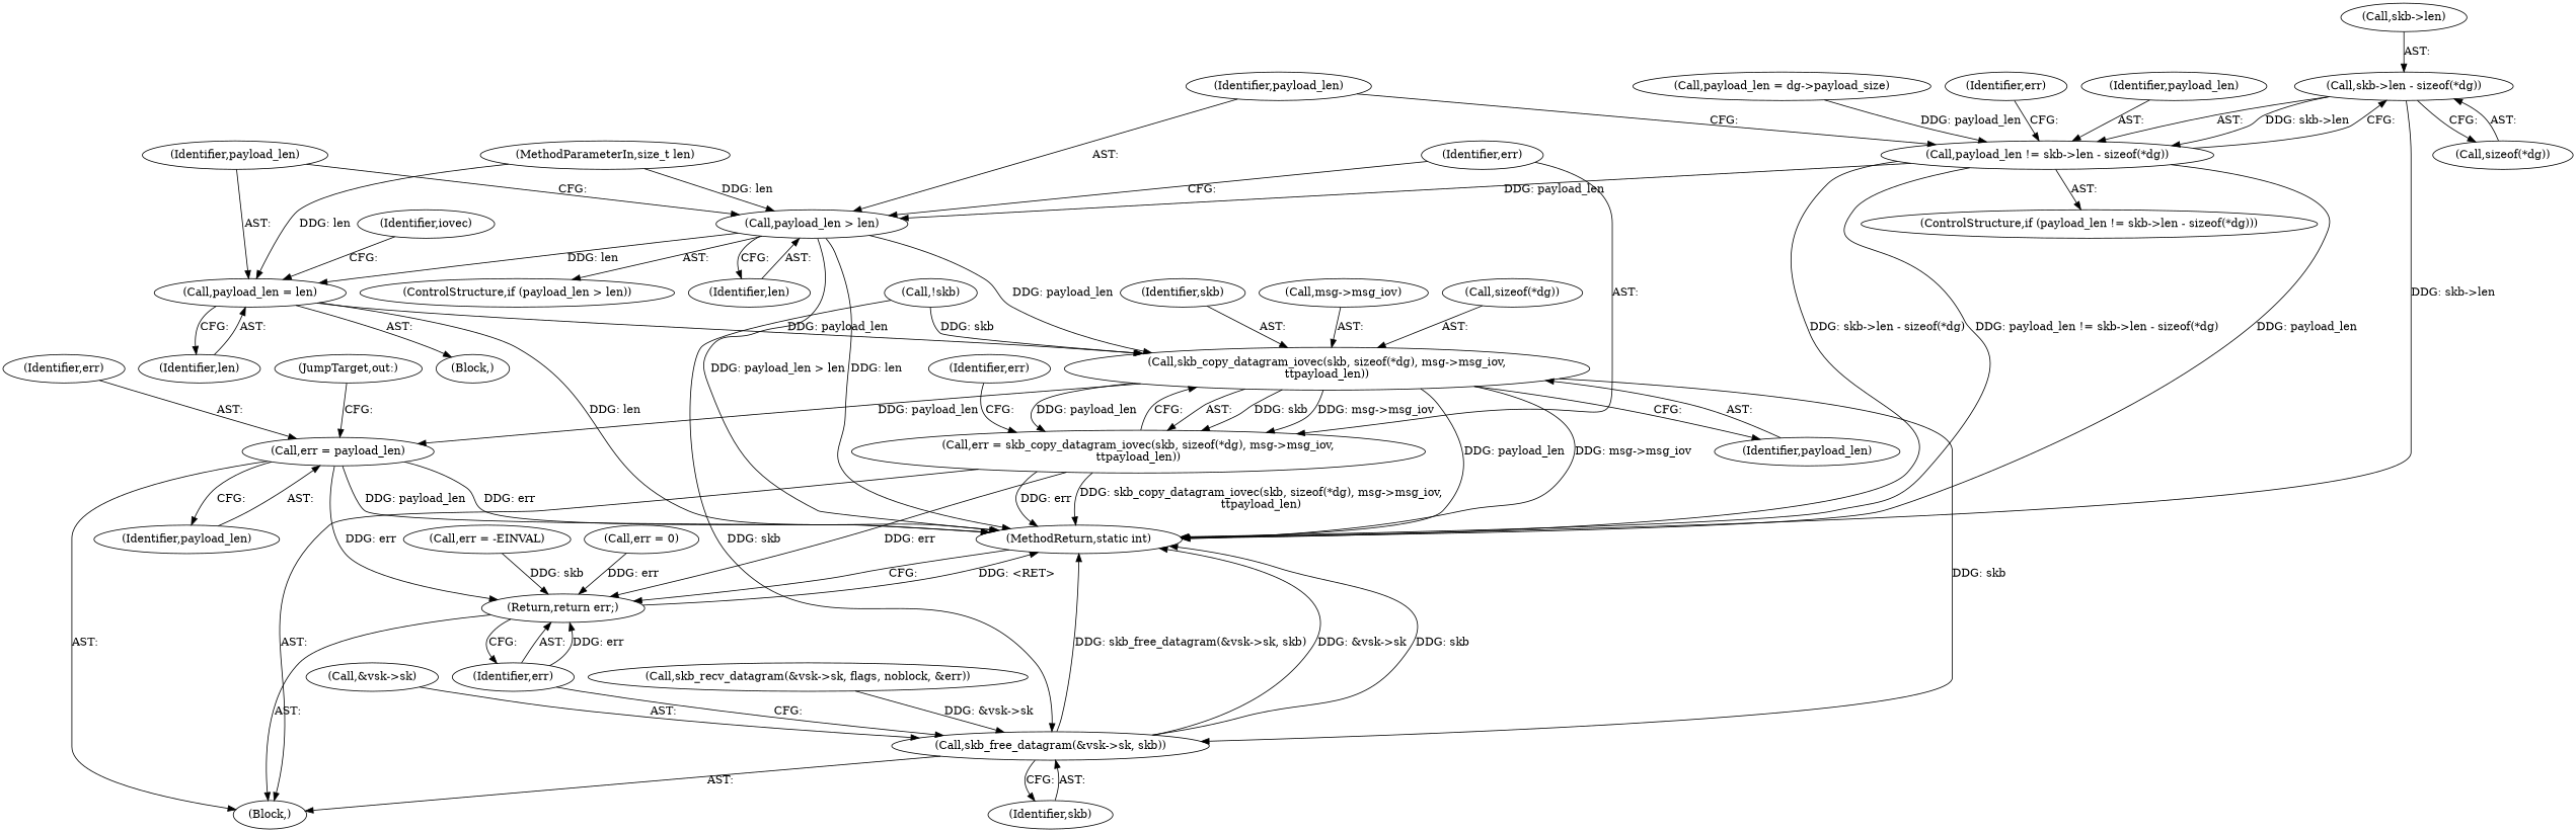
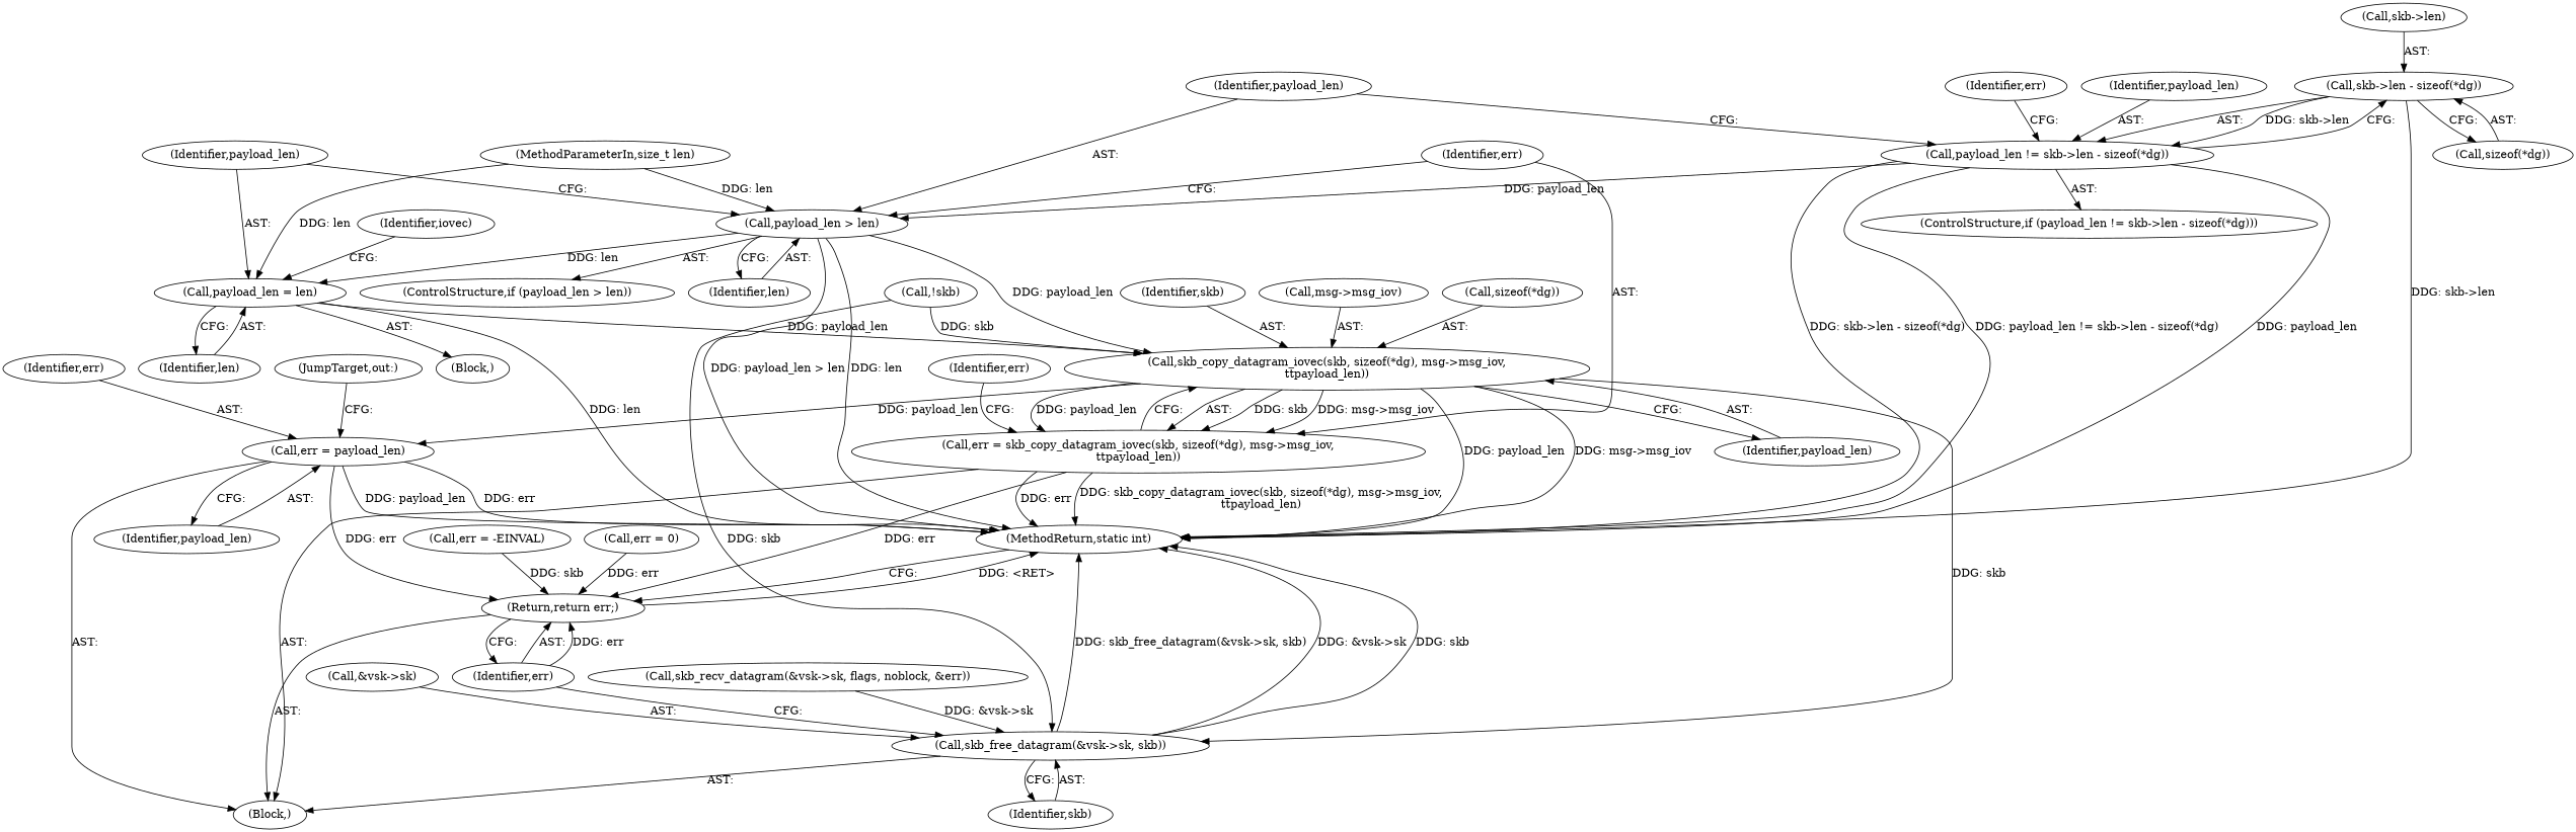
  digraph {
    n1 [label="(Call,skb->len - sizeof(*dg))"]
    n2 [label="(Call,payload_len != skb->len - sizeof(*dg))"]
    n3 [label="(Call,sizeof(*dg))"]
    n4 [label="(MethodReturn,static int)"]
    n5 [label="(Call,payload_len > len)"]
    n6 [label="(ControlStructure,if (payload_len != skb->len - sizeof(*dg)))"]
    n7 [label="(Return,return err;)"]
    n8 [label="(Call,payload_len = len)"]
    n9 [label="(Call,skb_copy_datagram_iovec(skb, sizeof(*dg), msg->msg_iov,\n\t\tpayload_len))"]
    n10 [label="(ControlStructure,if (payload_len > len))"]
    n11 [label="(Identifier,len)"]
    n12 [label="(Identifier,len)"]
    n13 [label="(Block,)"]
    n14 [label="(Call,err = skb_copy_datagram_iovec(skb, sizeof(*dg), msg->msg_iov,\n\t\tpayload_len))"]
    n15 [label="(Call,err = payload_len)"]
    n16 [label="(Call,skb_free_datagram(&vsk->sk, skb))"]
    n17 [label="(Identifier,payload_len)"]
    n18 [label="(Block,)"]
    n19 [label="(Identifier,payload_len)"]
    n20 [label="(Identifier,skb)"]
    n21 [label="(Identifier,err)"]
    n22 [label="(Call,err = -EINVAL)"]
    n23 [label="(Call,err = 0)"]
    n24 [label="(Identifier,err)"]
    n25 [label="(Identifier,err)"]
    n26 [label="(Identifier,err)"]
    n27 [label="(Call,skb->len)"]
    n28 [label="(JumpTarget,out:)"]
    n29 [label="(MethodParameterIn,size_t len)"]
    n30 [label="(Identifier,payload_len)"]
    n31 [label="(Call,sizeof(*dg))"]
    n32 [label="(Identifier,payload_len)"]
    n33 [label="(Identifier,payload_len)"]
    n34 [label="(Identifier,err)"]
    n35 [label="(Identifier,iovec)"]
    n36 [label="(Call,skb_recv_datagram(&vsk->sk, flags, noblock, &err))"]
-   n37 [label="(Call,payload_len = dg->payload_size)"]
    n38 [label="(Call,&vsk->sk)"]
    n39 [label="(Identifier,skb)"]
    n40 [label="(Call,msg->msg_iov)"]
    n41 [label="(Call,!skb)"]
    n1 -> n2 [label="AST: "]
    n1 -> n2 [label="DDG: skb->len"]
    n1 -> n3 [label="CFG: "]
    n1 -> n4 [label="DDG: skb->len"]
    n2 -> n1 [label="CFG: "]
    n2 -> n4 [label="DDG: skb->len - sizeof(*dg)"]
    n2 -> n4 [label="DDG: payload_len != skb->len - sizeof(*dg)"]
    n2 -> n4 [label="DDG: payload_len"]
    n2 -> n5 [label="DDG: payload_len"]
    n2 -> n6 [label="AST: "]
    n3 -> n1 [label="AST: "]
    n4 -> n7 [label="CFG: "]
    n5 -> n4 [label="DDG: payload_len > len"]
    n5 -> n4 [label="DDG: len"]
    n5 -> n8 [label="DDG: len"]
    n5 -> n9 [label="DDG: payload_len"]
    n5 -> n10 [label="AST: "]
    n5 -> n11 [label="CFG: "]
    n7 -> n4 [label="DDG: <RET>"]
    n7 -> n18 [label="AST: "]
    n7 -> n21 [label="CFG: "]
    n8 -> n4 [label="DDG: len"]
    n8 -> n9 [label="DDG: payload_len"]
    n8 -> n12 [label="CFG: "]
    n8 -> n13 [label="AST: "]
    n9 -> n4 [label="DDG: payload_len"]
    n9 -> n4 [label="DDG: msg->msg_iov"]
    n9 -> n14 [label="AST: "]
    n9 -> n14 [label="DDG: skb"]
    n9 -> n14 [label="DDG: msg->msg_iov"]
    n9 -> n14 [label="DDG: payload_len"]
    n9 -> n15 [label="DDG: payload_len"]
    n9 -> n16 [label="DDG: skb"]
    n9 -> n17 [label="CFG: "]
    n11 -> n5 [label="AST: "]
    n12 -> n8 [label="AST: "]
    n14 -> n4 [label="DDG: skb_copy_datagram_iovec(skb, sizeof(*dg), msg->msg_iov,\n\t\tpayload_len)"]
    n14 -> n4 [label="DDG: err"]
    n14 -> n7 [label="DDG: err"]
    n14 -> n9 [label="CFG: "]
    n14 -> n18 [label="AST: "]
    n15 -> n4 [label="DDG: payload_len"]
    n15 -> n4 [label="DDG: err"]
    n15 -> n7 [label="DDG: err"]
    n15 -> n18 [label="AST: "]
    n15 -> n19 [label="CFG: "]
    n16 -> n4 [label="DDG: &vsk->sk"]
    n16 -> n4 [label="DDG: skb"]
    n16 -> n4 [label="DDG: skb_free_datagram(&vsk->sk, skb)"]
    n16 -> n18 [label="AST: "]
    n16 -> n20 [label="CFG: "]
    n17 -> n9 [label="AST: "]
    n19 -> n15 [label="AST: "]
    n20 -> n16 [label="AST: "]
    n21 -> n7 [label="AST: "]
    n21 -> n7 [label="DDG: err"]
    n21 -> n16 [label="CFG: "]
    n22 -> n7 [label="DDG: skb"]
    n23 -> n7 [label="DDG: err"]
    n24 -> n2 [label="CFG: "]
    n25 -> n15 [label="AST: "]
    n26 -> n5 [label="CFG: "]
    n26 -> n14 [label="AST: "]
    n27 -> n1 [label="AST: "]
    n28 -> n15 [label="CFG: "]
    n29 -> n5 [label="DDG: len"]
    n29 -> n8 [label="DDG: len"]
    n30 -> n2 [label="CFG: "]
    n30 -> n5 [label="AST: "]
    n31 -> n9 [label="AST: "]
    n32 -> n5 [label="CFG: "]
    n32 -> n8 [label="AST: "]
    n33 -> n2 [label="AST: "]
    n34 -> n14 [label="CFG: "]
    n35 -> n8 [label="CFG: "]
    n36 -> n16 [label="DDG: &vsk->sk"]
-   n37 -> n2 [label="DDG: payload_len"]
    n38 -> n16 [label="AST: "]
    n39 -> n9 [label="AST: "]
    n40 -> n9 [label="AST: "]
    n41 -> n9 [label="DDG: skb"]
    n41 -> n16 [label="DDG: skb"]
  }
